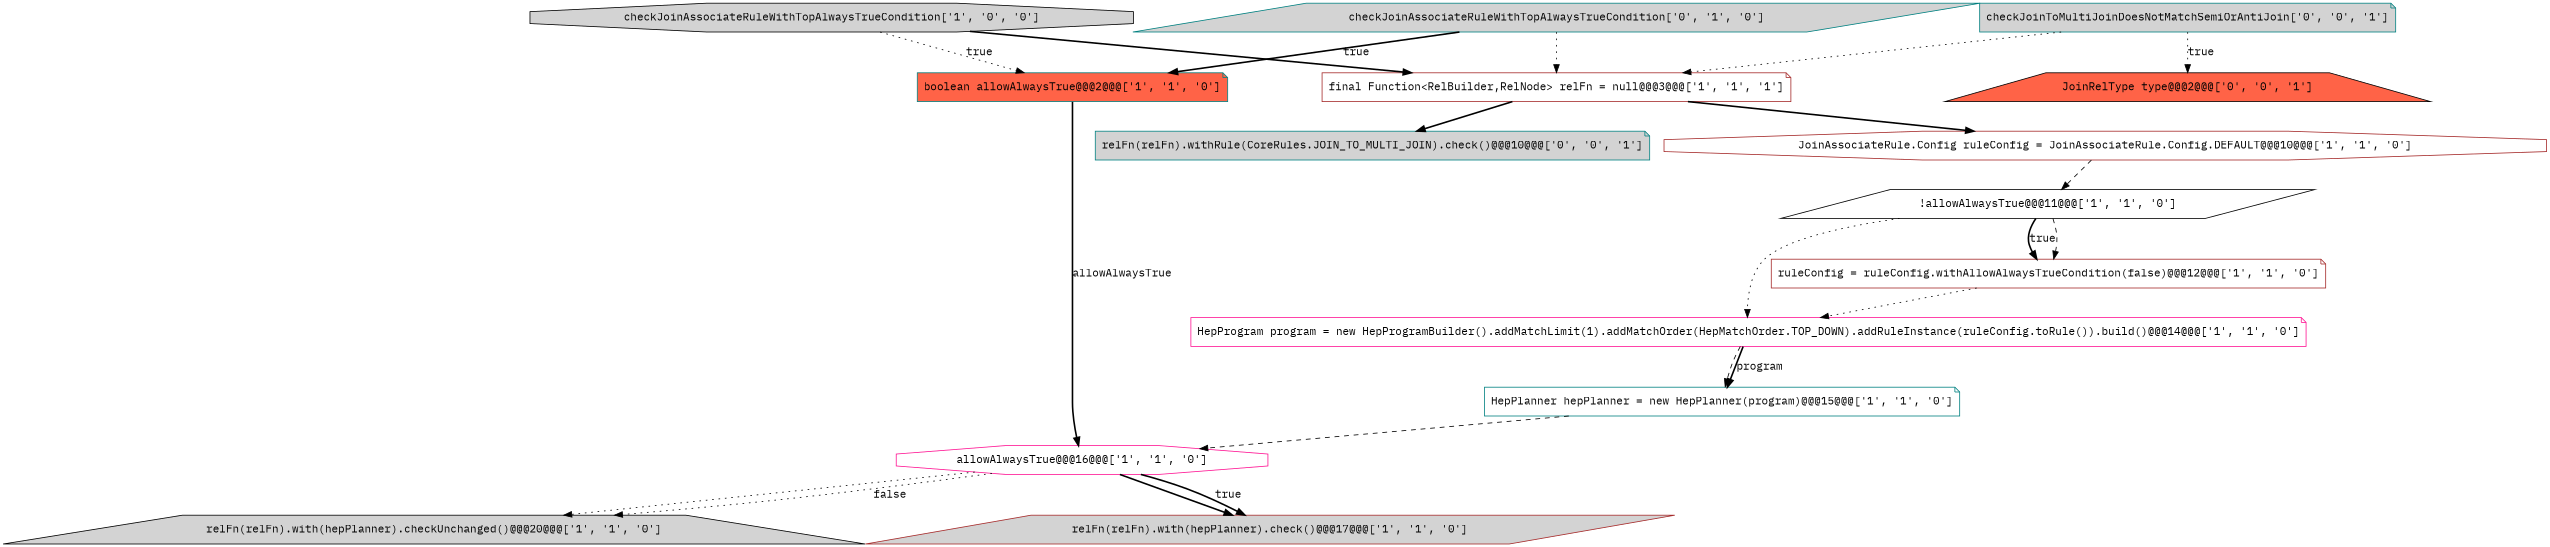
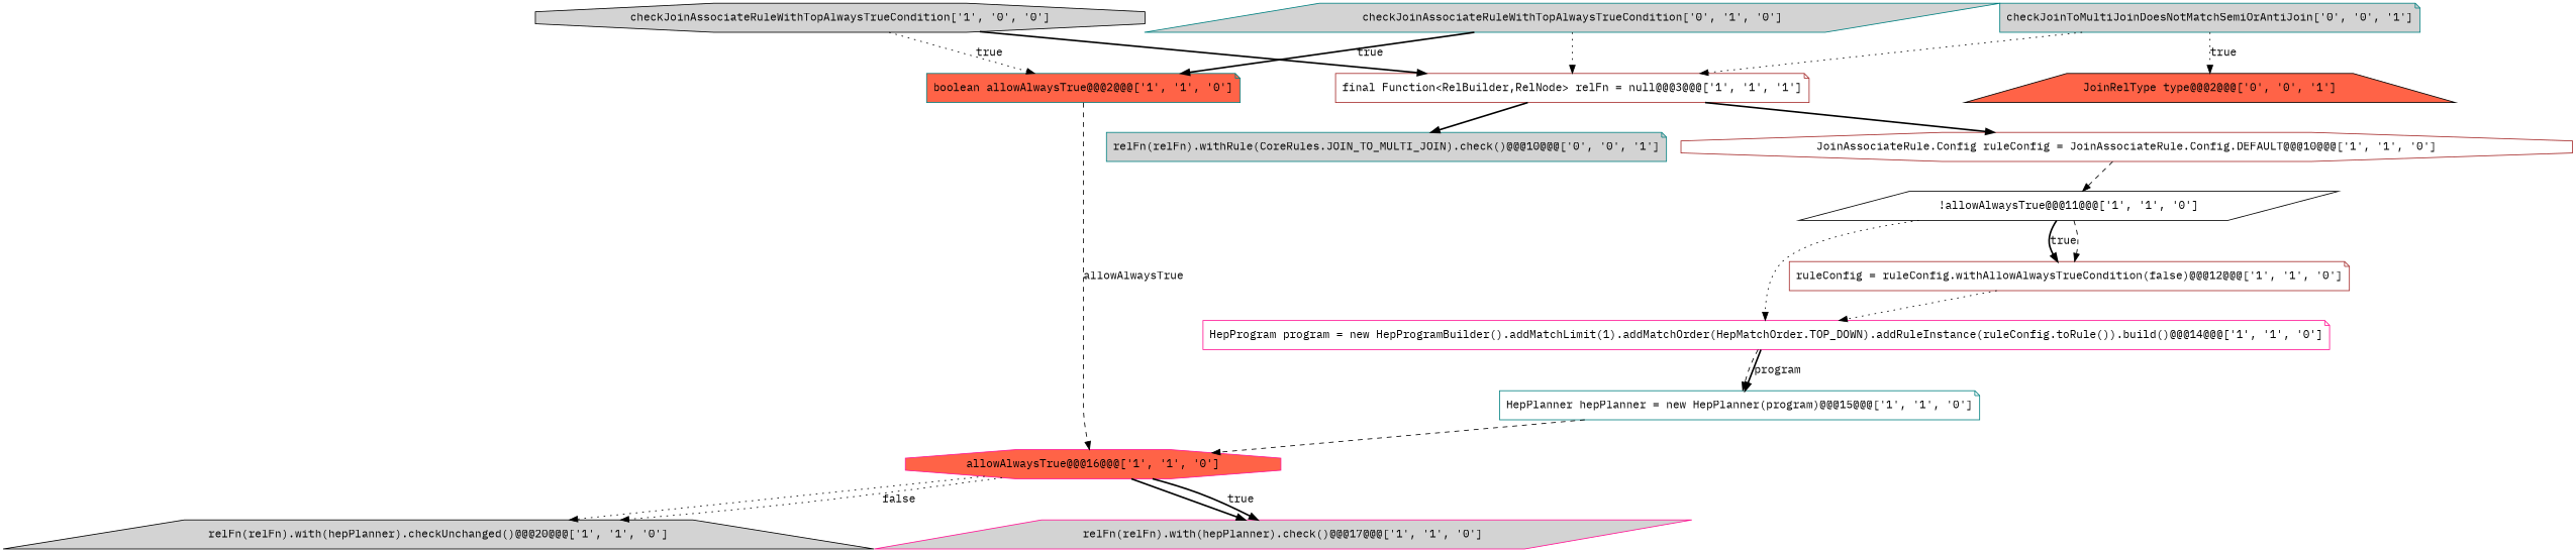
  digraph {
    fontname="IBM Plex Mono"
    node [color=teal fillcolor=white fontname="IBM Plex Mono" shape=note style=filled]
    edge [fontname="IBM Plex Mono" style=bold]
    n1 [fillcolor=tomato label="boolean allowAlwaysTrue@@@2@@@['1', '1', '0']"]
-   n2 [color=deeppink label="allowAlwaysTrue@@@16@@@['1', '1', '0']" shape=octagon]
+   n2 [color=deeppink fillcolor=tomato label="allowAlwaysTrue@@@16@@@['1', '1', '0']" shape=octagon]
    n3 [color=black fillcolor=lightgray label="relFn(relFn).with(hepPlanner).checkUnchanged()@@@20@@@['1', '1', '0']" shape=trapezium]
-   n4 [color=brown fillcolor=lightgray label="relFn(relFn).with(hepPlanner).check()@@@17@@@['1', '1', '0']" shape=parallelogram]
+   n4 [color=deeppink fillcolor=lightgray label="relFn(relFn).with(hepPlanner).check()@@@17@@@['1', '1', '0']" shape=parallelogram]
    n5 [color=black fillcolor=tomato label="JoinRelType type@@@2@@@['0', '0', '1']" shape=trapezium]
    n6 [fillcolor=lightgray label="checkJoinToMultiJoinDoesNotMatchSemiOrAntiJoin['0', '0', '1']"]
    n7 [color=brown label="final Function<RelBuilder,RelNode> relFn = null@@@3@@@['1', '1', '1']"]
    n8 [color=brown label="JoinAssociateRule.Config ruleConfig = JoinAssociateRule.Config.DEFAULT@@@10@@@['1', '1', '0']" shape=octagon]
    n9 [fillcolor=lightgray label="relFn(relFn).withRule(CoreRules.JOIN_TO_MULTI_JOIN).check()@@@10@@@['0', '0', '1']"]
    n10 [fillcolor=lightgray label="checkJoinAssociateRuleWithTopAlwaysTrueCondition['0', '1', '0']" shape=parallelogram]
    n11 [color=black label="!allowAlwaysTrue@@@11@@@['1', '1', '0']" shape=parallelogram]
    n12 [color=brown label="ruleConfig = ruleConfig.withAllowAlwaysTrueCondition(false)@@@12@@@['1', '1', '0']"]
    n13 [color=deeppink label="HepProgram program = new HepProgramBuilder().addMatchLimit(1).addMatchOrder(HepMatchOrder.TOP_DOWN).addRuleInstance(ruleConfig.toRule()).build()@@@14@@@['1', '1', '0']"]
    n14 [label="HepPlanner hepPlanner = new HepPlanner(program)@@@15@@@['1', '1', '0']"]
    n15 [color=black fillcolor=lightgray label="checkJoinAssociateRuleWithTopAlwaysTrueCondition['1', '0', '0']" shape=octagon]
-   n1 -> n2 [label=allowAlwaysTrue]
+   n1 -> n2 [label=allowAlwaysTrue style=dashed]
    n2 -> n3 [style=dotted]
    n2 -> n3 [label=false style=dotted]
    n2 -> n4
    n2 -> n4 [label=true]
    n6 -> n5 [label=true style=dotted]
    n6 -> n7 [style=dotted]
    n7 -> n8
    n7 -> n9
    n8 -> n11 [style=dashed]
    n10 -> n1 [label=true]
    n10 -> n7 [style=dotted]
    n11 -> n12 [label=true]
    n11 -> n12 [style=dashed]
    n11 -> n13 [style=dotted]
    n12 -> n13 [style=dotted]
    n13 -> n14 [style=dashed]
    n13 -> n14 [label=program]
    n14 -> n2 [style=dashed]
    n15 -> n1 [label=true style=dotted]
    n15 -> n7
  }
